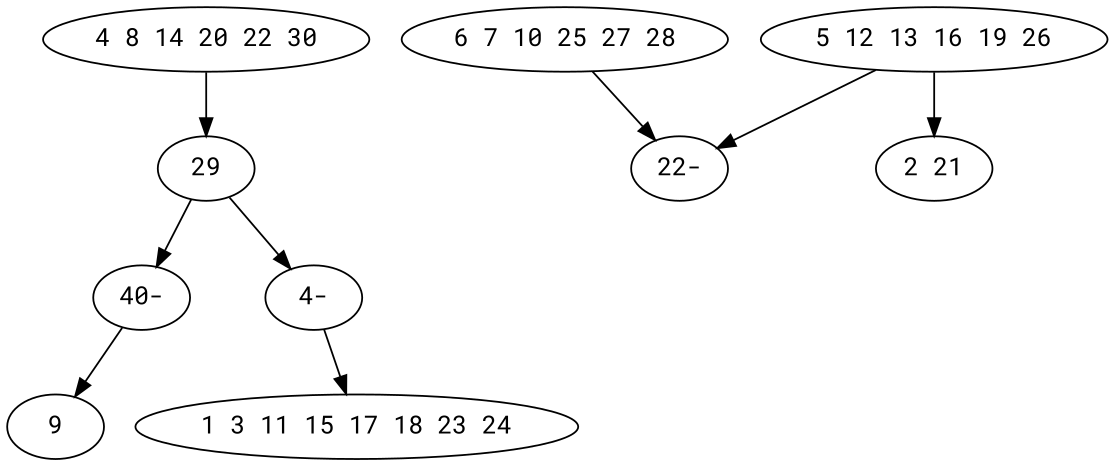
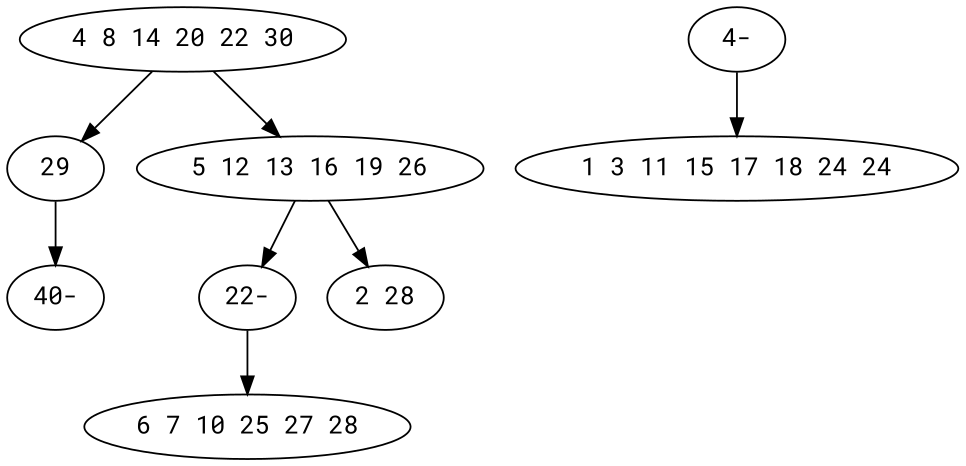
  digraph {
    fontname="Roboto Mono"
    node [fontname="Roboto Mono"]
    edge [fontname="Roboto Mono"]
    n1 [label="4 8 14 20 22 30"]
    n2 [label=29]
    n3 [label="5 12 13 16 19 26"]
    n4 [label="40-"]
    n5 [label="4-"]
    n6 [label="22-"]
-   n7 [label="2 21"]
+   n7 [label="2 28"]
    n8 [label="6 7 10 25 27 28"]
-   n9 [label=9]
-   n10 [label="1 3 11 15 17 18 23 24"]
+   n10 [label="1 3 11 15 17 18 24 24"]
    n1 -> n2
+   n1 -> n3
    n2 -> n4
-   n2 -> n5
    n3 -> n6
    n3 -> n7
-   n4 -> n9
    n5 -> n10
-   n8 -> n6
+   n6 -> n8
  }
